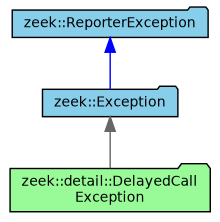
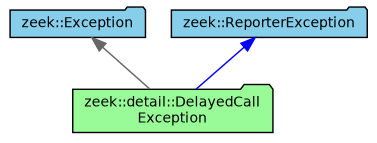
  digraph {
    node [color=black fillcolor=skyblue fontname=Helvetica fontsize=10 shape=folder style=filled]
    edge [dir=back fontname=Helvetica fontsize=10 labelfontname=Helvetica labelfontsize=10 style=solid]
    n1 [fontcolor=black height=0.2 label="zeek::Exception" width=0.4]
    n2 [fillcolor=palegreen height=0.2 label="zeek::detail::DelayedCall\lException" width=0.4]
    n3 [height=0.2 label="zeek::ReporterException" width=0.4]
    n1 -> n2 [color=gray40]
-   n3 -> n1 [color=blue]
+   n3 -> n2 [color=blue]
  }
